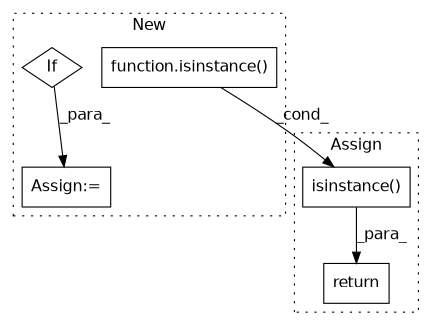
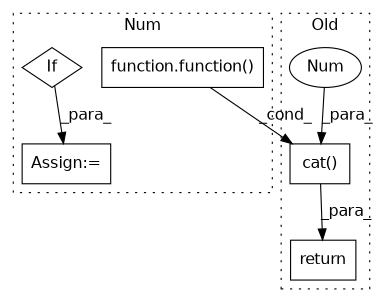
  digraph {
    fontname="DejaVu Sans"
    node [a=75 fontname="DejaVu Sans" shape=box]
    edge [fontname="DejaVu Sans"]
-   n1 [l="11,1" label="function.isinstance()" s="5986,6027"]
+   n1 [l="11,1" label="function.function()" s="5986,6027"]
    n2 [a=96 l="3,18" label=If s="5983,6028" shape=diamond]
    n3 [a=68 l=17 label="Assign:=" s=6052]
-   n4 [l="10,1" label="isinstance()" s="5431,5462"]
+   n4 [l="10,1" label="cat()" s="5431,5462"]
+   n5 [a=76 l=1 label=Num s=5461 shape=ellipse]
    n6 [a=93 l=7 label=return s=5424]
    subgraph cluster_1 {
-     label=New
+     label=Num
      style=dotted
      n1
      n2
      n3
    }
    subgraph cluster_2 {
-     label=Assign
+     label=Old
      style=dotted
      n4
+     n5
      n6
    }
    n1 -> n4 [label=_cond_]
    n2 -> n3 [label=_para_]
    n4 -> n6 [label=_para_]
+   n5 -> n4 [label=_para_]
  }
